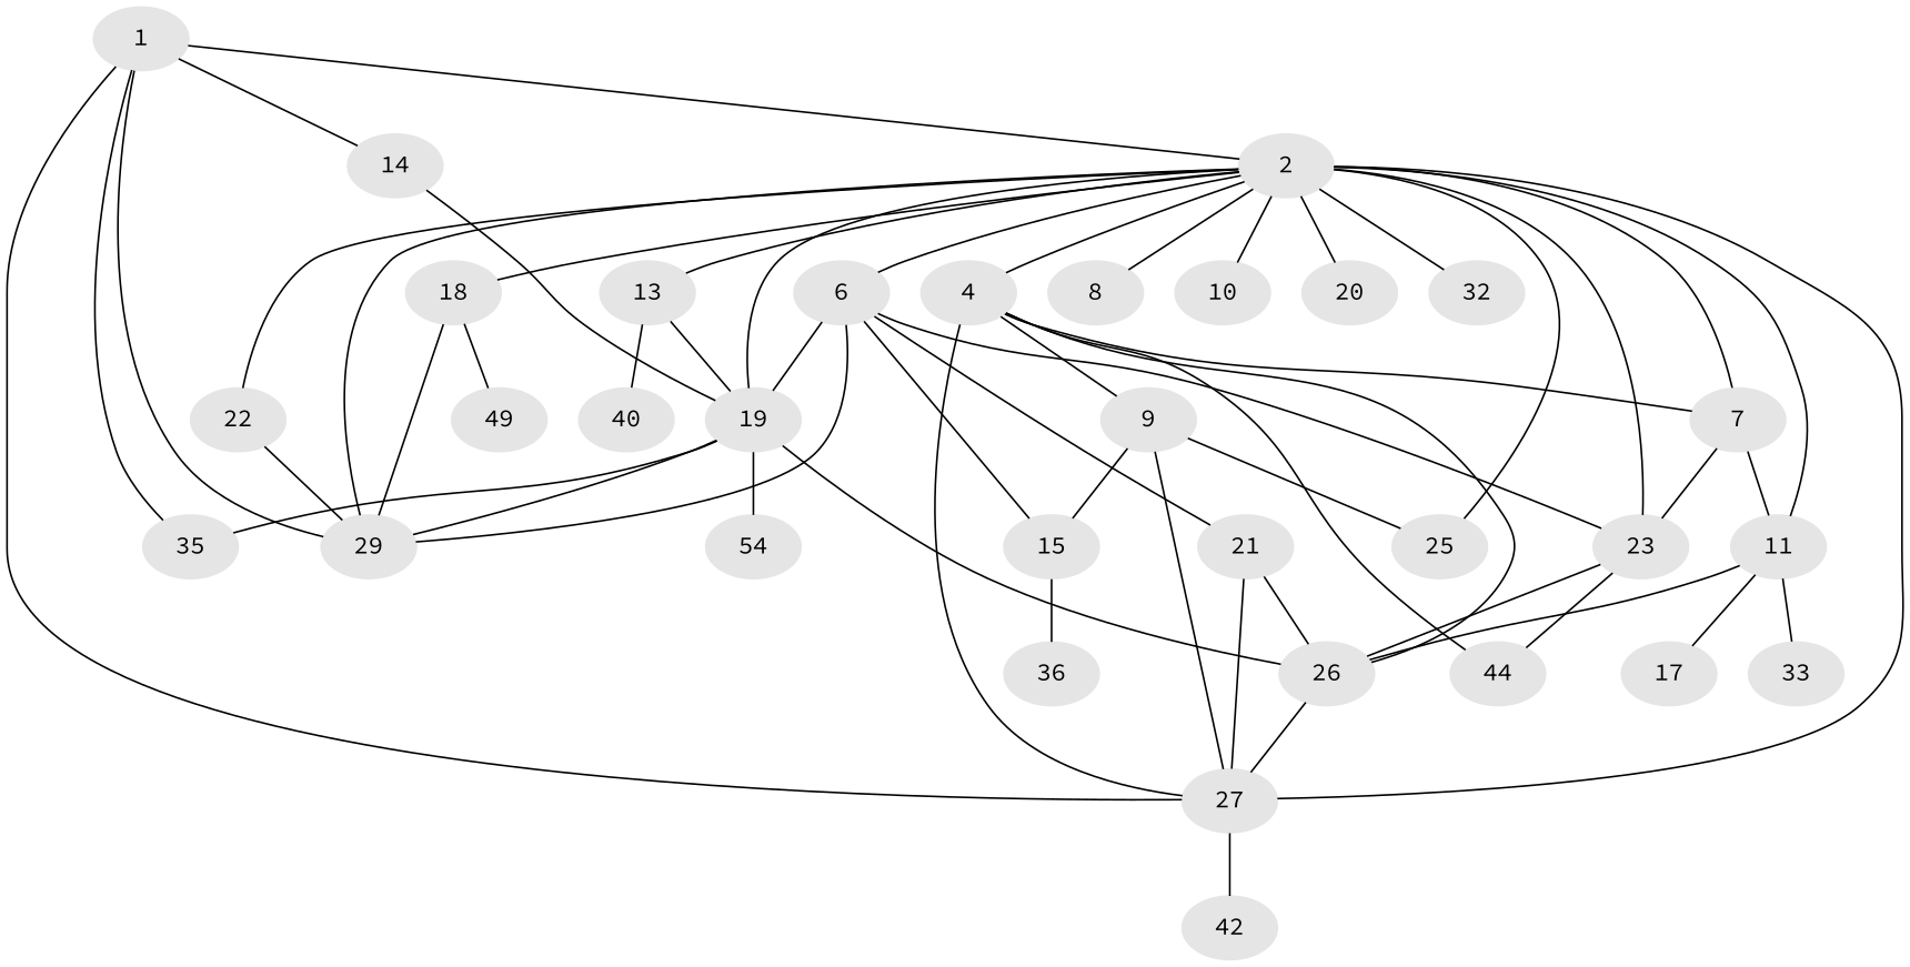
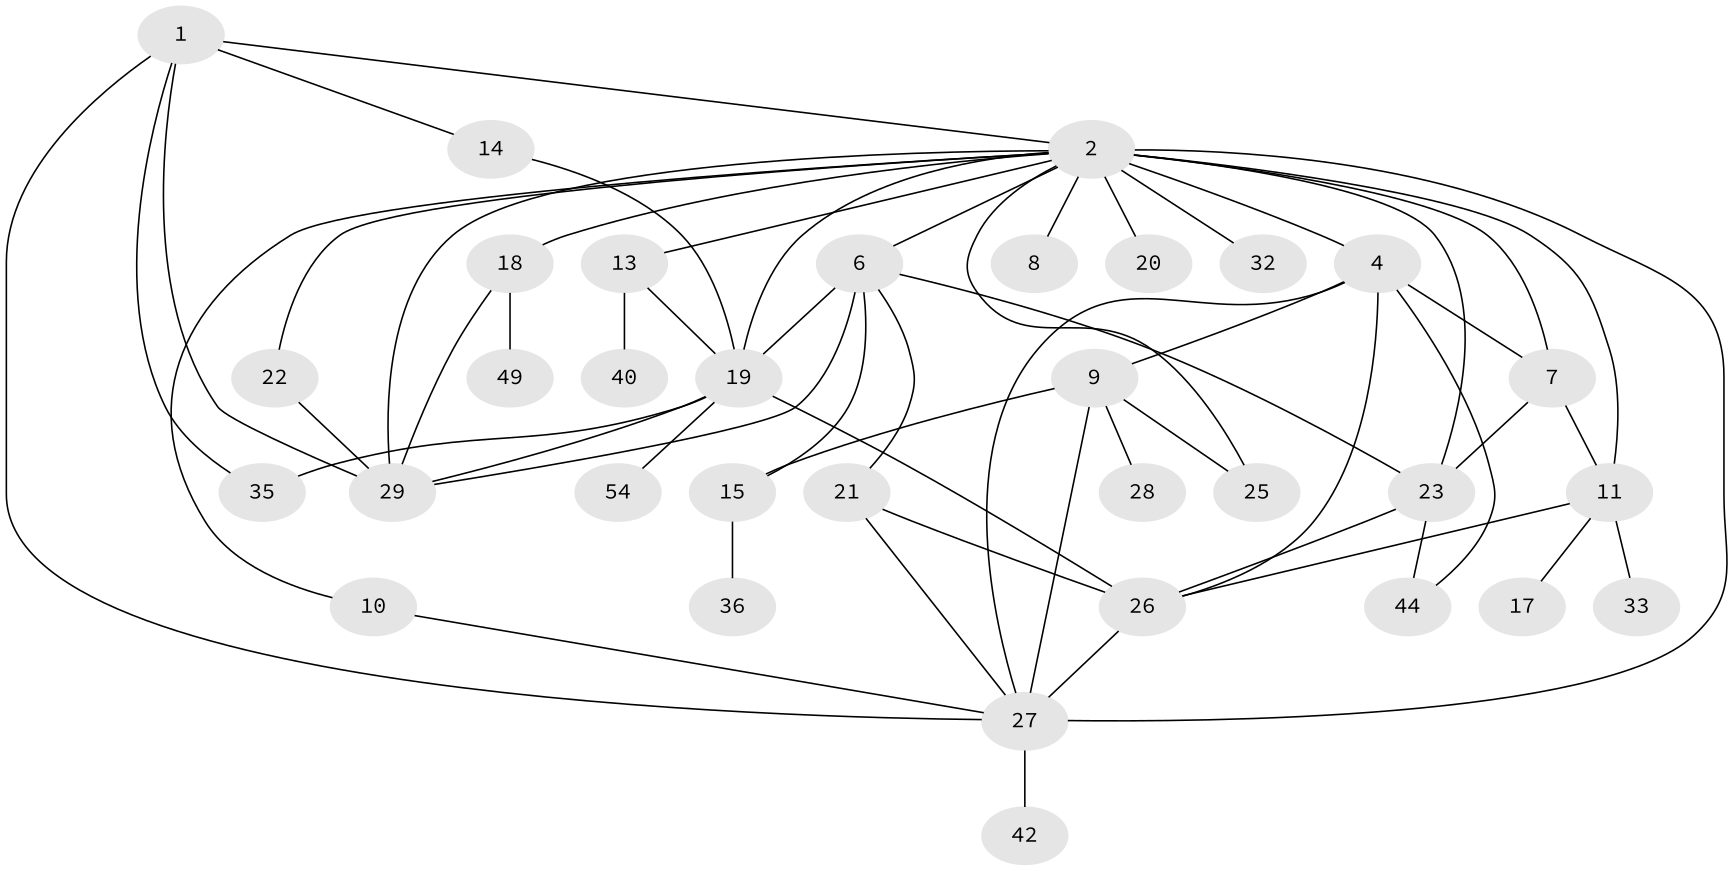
  graph {
    fontname="Source Code Pro"
    node [color=gray90 fontname="Source Code Pro" style=filled]
    edge [fontname="Source Code Pro"]
    1 [super="+7"]
    2 [super="+3"]
    14
    27 [super="+39"]
    29 [super="+31"]
    35
    4 [super="+24"]
    n8 [label=7 super="+16"]
    6 [super="+53"]
    8
    10
    11 [super="+12"]
    13
    18 [super="+45"]
    19 [super="+30"]
    20
    22 [super="+38"]
    23 [super="+50"]
    25
    32
    42
    9 [super="+37"]
    26 [super="+46"]
    44
    15 [super="+47"]
    21 [super="+52"]
    17
    33
    40 [super="+43"]
    49
    54
+   28
    36
    1 -- 2
    1 -- 14
    1 -- 27
    1 -- 29
    1 -- 35
    2 -- 27
    2 -- 29
    2 -- 4
    2 -- n8
    2 -- 6
    2 -- 8
    2 -- 10
    2 -- 11 [weight=2]
    2 -- 13
    2 -- 18
    2 -- 19
    2 -- 20
    2 -- 22
    2 -- 23 [weight=3]
    2 -- 25
    2 -- 32
    14 -- 19
    27 -- 42
    4 -- 27
    4 -- n8
    4 -- 9
    4 -- 26
    4 -- 44
    n8 -- 11
    n8 -- 23
    6 -- 29
    6 -- 19
    6 -- 23
    6 -- 15
    6 -- 21
+   10 -- 27
    11 -- 26
    11 -- 17
    11 -- 33
    13 -- 19
    13 -- 40
    18 -- 29
    18 -- 49
    19 -- 29
    19 -- 35
    19 -- 26
    19 -- 54
    22 -- 29
    23 -- 26
    23 -- 44
    9 -- 27
    9 -- 25
    9 -- 15
+   9 -- 28
    26 -- 27 [weight=2]
    15 -- 36
    21 -- 27
    21 -- 26
  }
